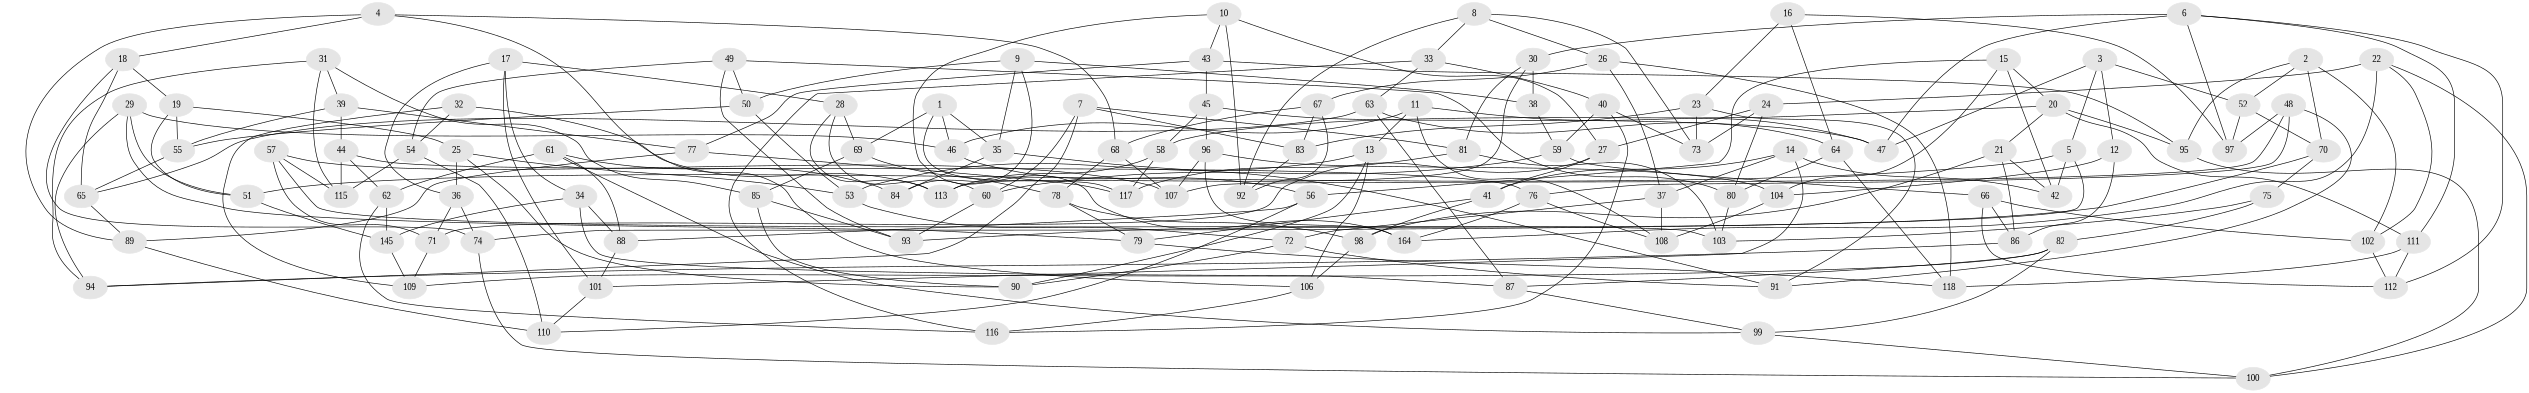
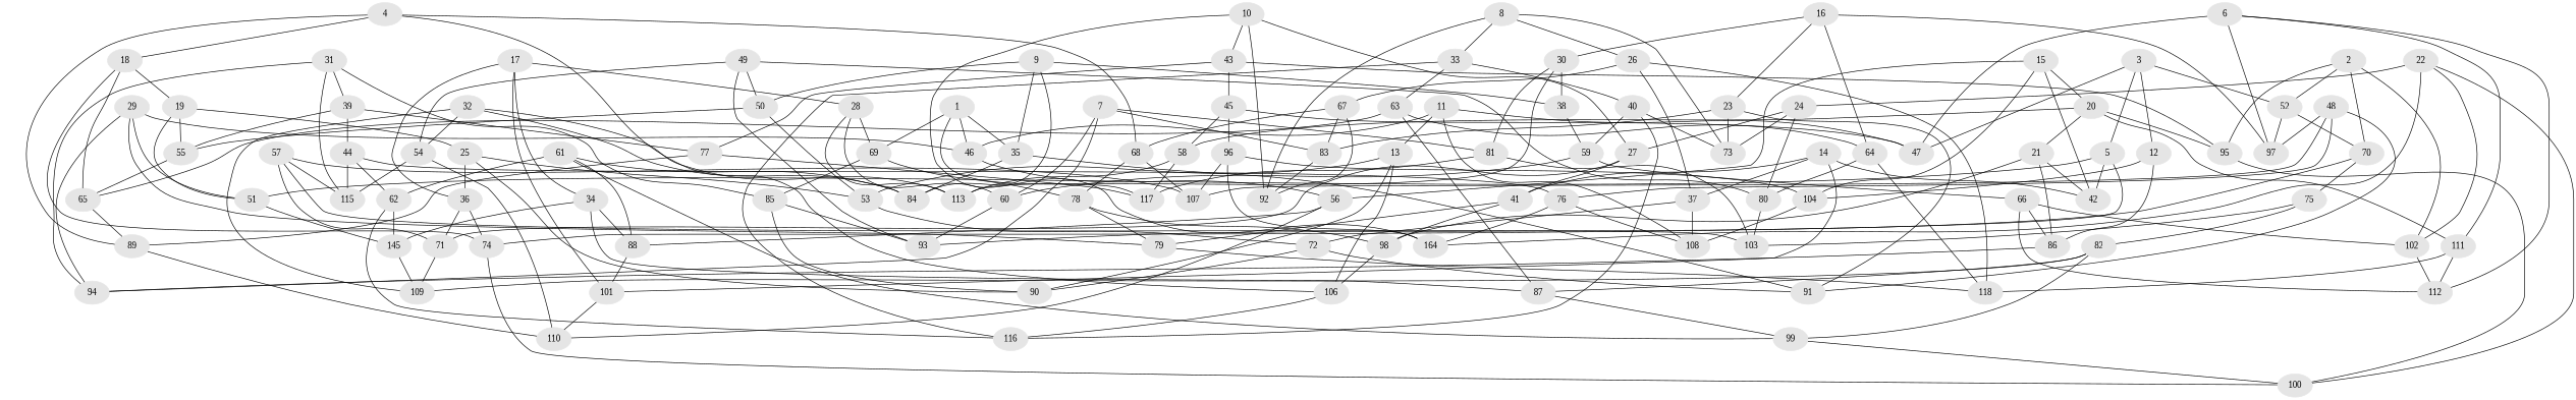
  graph {
    fontname="Liberation Serif"
    node [color=gray90 fontname="Liberation Serif" style=filled]
    edge [fontname="Liberation Serif"]
    1
    35
    46
    69
    117
    84
    91
    56
    85
    78
    2
    52
    70
    95
    102
    97
    75
    93
    100
    112
    3
    5
    12
    47
    42
    51
    74
    86
    104
    4
    18
    68
    89
    106
    19
    65
    107
    110
    116
    n40 [label=145]
    6
    111
    118
    7
    60
    81
    83
    94
    103
    92
    8
    26
    33
    73
    37
    67
    40
    63
    9
    38
    50
    59
    53
    55
    10
    27
    43
    n68 [label=164]
    41
    71
    77
    45
    11
    13
    108
    90
    72
    14
    101
    98
    79
    15
    20
    21
    58
    88
    16
    23
    30
    64
    113
    80
    17
    28
    34
    36
    87
    25
    22
    24
    109
    29
    31
    39
    115
    44
    32
    54
    99
    66
    82
    62
    76
    96
    48
    49
    57
    61
    1 -- 35
    1 -- 46
    1 -- 69
    1 -- 117
    35 -- 84
    35 -- 91
    46 -- 56
    69 -- 85
    69 -- 78
    56 -- 110
    56 -- 88
    85 -- 93
    85 -- 90
    78 -- 98
    78 -- 79
    2 -- 52
    2 -- 70
    2 -- 95
    2 -- 102
    52 -- 70
    52 -- 97
    70 -- 75
    70 -- 93
    95 -- 100
    102 -- 112
    75 -- 103
    75 -- 82
    3 -- 52
    3 -- 5
    3 -- 12
    3 -- 47
    5 -- 42
    5 -- 51
    5 -- 74
    12 -- 86
    12 -- 104
    51 -- n40
    74 -- 100
    86 -- 94
    104 -- 108
    4 -- 18
    4 -- 68
    4 -- 89
    4 -- 106
    18 -- 74
    18 -- 19
    18 -- 65
    68 -- 78
    68 -- 107
    89 -- 110
    106 -- 116
    19 -- 51
    19 -- 55
    19 -- 25
    65 -- 89
    n40 -- 109
    6 -- 97
    6 -- 112
    6 -- 47
    6 -- 111
    111 -- 112
    111 -- 118
    7 -- 60
    7 -- 81
    7 -- 83
    7 -- 94
    60 -- 93
    81 -- 117
    81 -- 103
    83 -- 92
    8 -- 92
    8 -- 26
    8 -- 33
    8 -- 73
    26 -- 118
    26 -- 37
    26 -- 67
    33 -- 116
    33 -- 40
    33 -- 63
    37 -- 108
    37 -- 72
    67 -- 68
    67 -- 83
    67 -- 92
    40 -- 116
    40 -- 73
    40 -- 59
    63 -- 65
    63 -- 64
    63 -- 87
    9 -- 35
    9 -- 84
    9 -- 38
    9 -- 50
    38 -- 59
    50 -- 53
    50 -- 55
    59 -- 60
    59 -- 66
    53 -- 72
    55 -- 65
    10 -- 92
    10 -- 27
    10 -- 43
    10 -- n68
    27 -- 41
    27 -- 71
    43 -- 95
    43 -- 77
    43 -- 45
    41 -- 98
    41 -- 79
    71 -- 109
    77 -- 117
    77 -- 89
    45 -- 47
    45 -- 58
    45 -- 96
    11 -- 46
    11 -- 47
    11 -- 13
    11 -- 108
    13 -- 106
    13 -- 53
    13 -- 90
    72 -- 91
    72 -- 90
    14 -- 42
    14 -- 37
    14 -- 41
    14 -- 101
    101 -- 110
    98 -- 106
    79 -- 118
    15 -- 56
    15 -- 42
    15 -- 104
    15 -- 20
    20 -- 95
    20 -- 111
    20 -- 21
    20 -- 58
    21 -- 42
    21 -- 86
    21 -- 98
    58 -- 117
    58 -- 113
    88 -- 101
    16 -- 97
    16 -- 23
-   6 -- 30
+   16 -- 30
    16 -- 64
    23 -- 91
    23 -- 83
    23 -- 73
    30 -- 81
    30 -- 38
    30 -- 113
    64 -- 118
    64 -- 80
    80 -- 103
    17 -- 101
    17 -- 28
    17 -- 34
    17 -- 36
    28 -- 69
    28 -- 60
    28 -- 113
    34 -- n40
    34 -- 88
    34 -- 87
    36 -- 74
    36 -- 71
    87 -- 99
    25 -- 53
    25 -- 90
    25 -- 36
    22 -- 102
    22 -- 100
    22 -- n68
    22 -- 24
    24 -- 73
    24 -- 27
    24 -- 80
    29 -- 46
    29 -- 51
    29 -- 94
    29 -- 79
    31 -- 85
    31 -- 94
    31 -- 39
    31 -- 115
    39 -- 55
    39 -- 77
    39 -- 44
    44 -- 115
    44 -- 62
    44 -- 76
+   32 -- 84
    32 -- 113
    32 -- 109
    32 -- 54
    54 -- 110
    54 -- 115
    99 -- 100
    66 -- 102
    66 -- 112
    66 -- 86
    82 -- 87
    82 -- 109
    82 -- 99
    62 -- 116
    62 -- n40
    76 -- n68
    76 -- 108
    96 -- 104
    96 -- 107
    96 -- n68
    48 -- 91
    48 -- 97
    48 -- 107
    48 -- 76
    49 -- 93
    49 -- 50
    49 -- 80
    49 -- 54
    57 -- 107
    57 -- 103
    57 -- 71
    57 -- 115
    61 -- 84
    61 -- 88
    61 -- 99
    61 -- 62
  }
